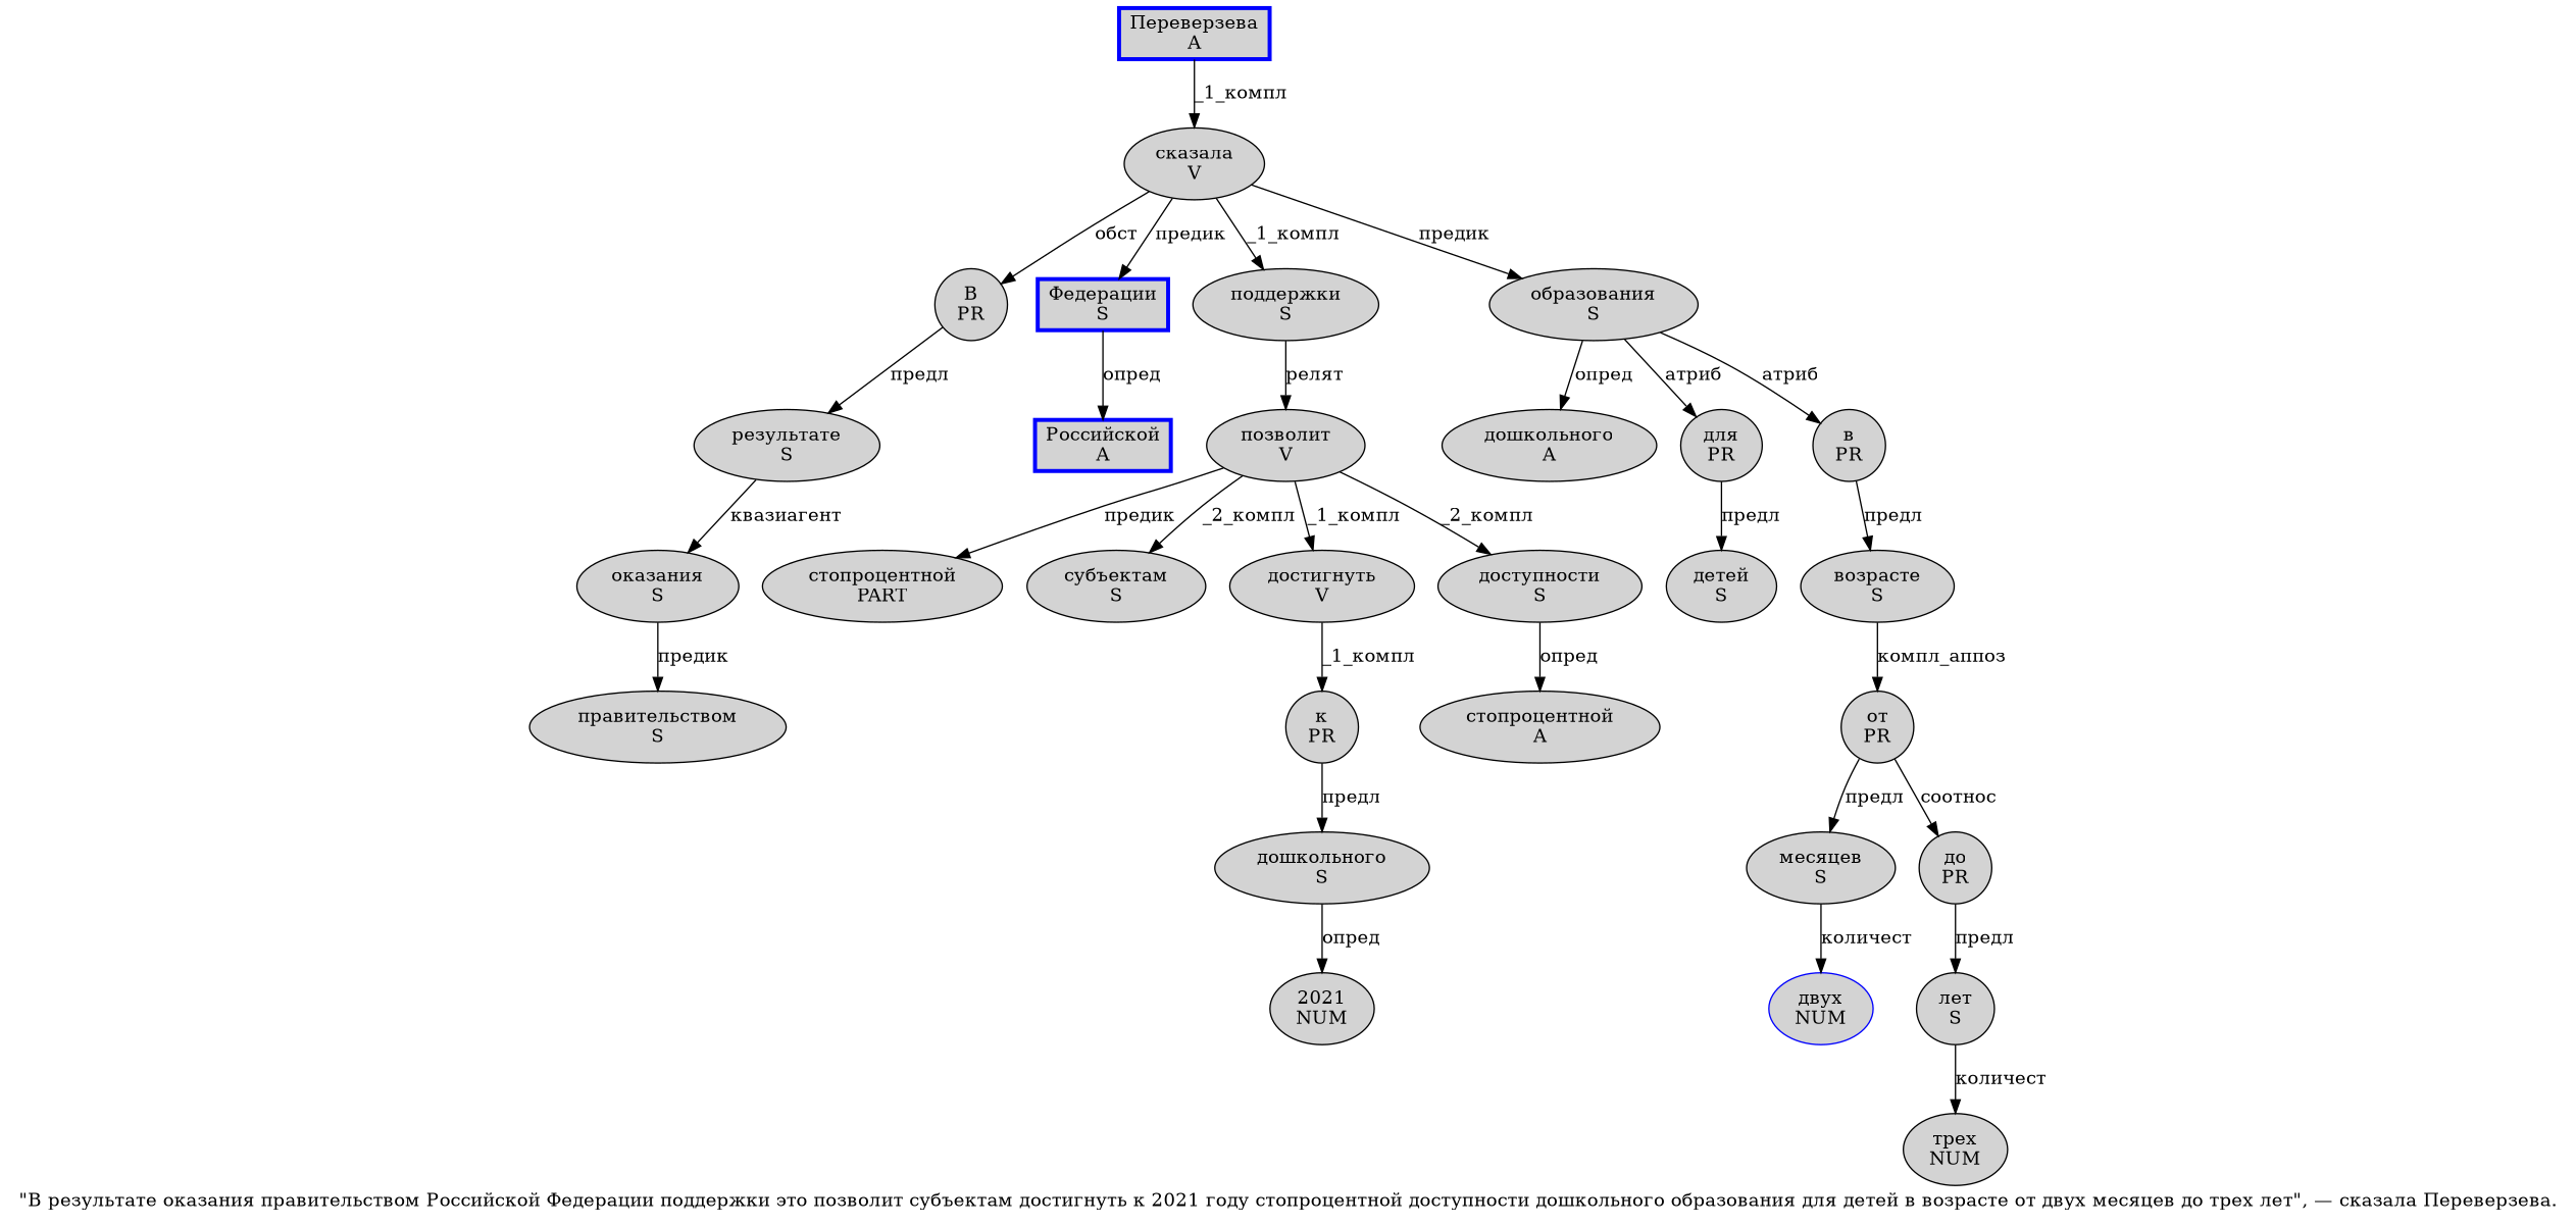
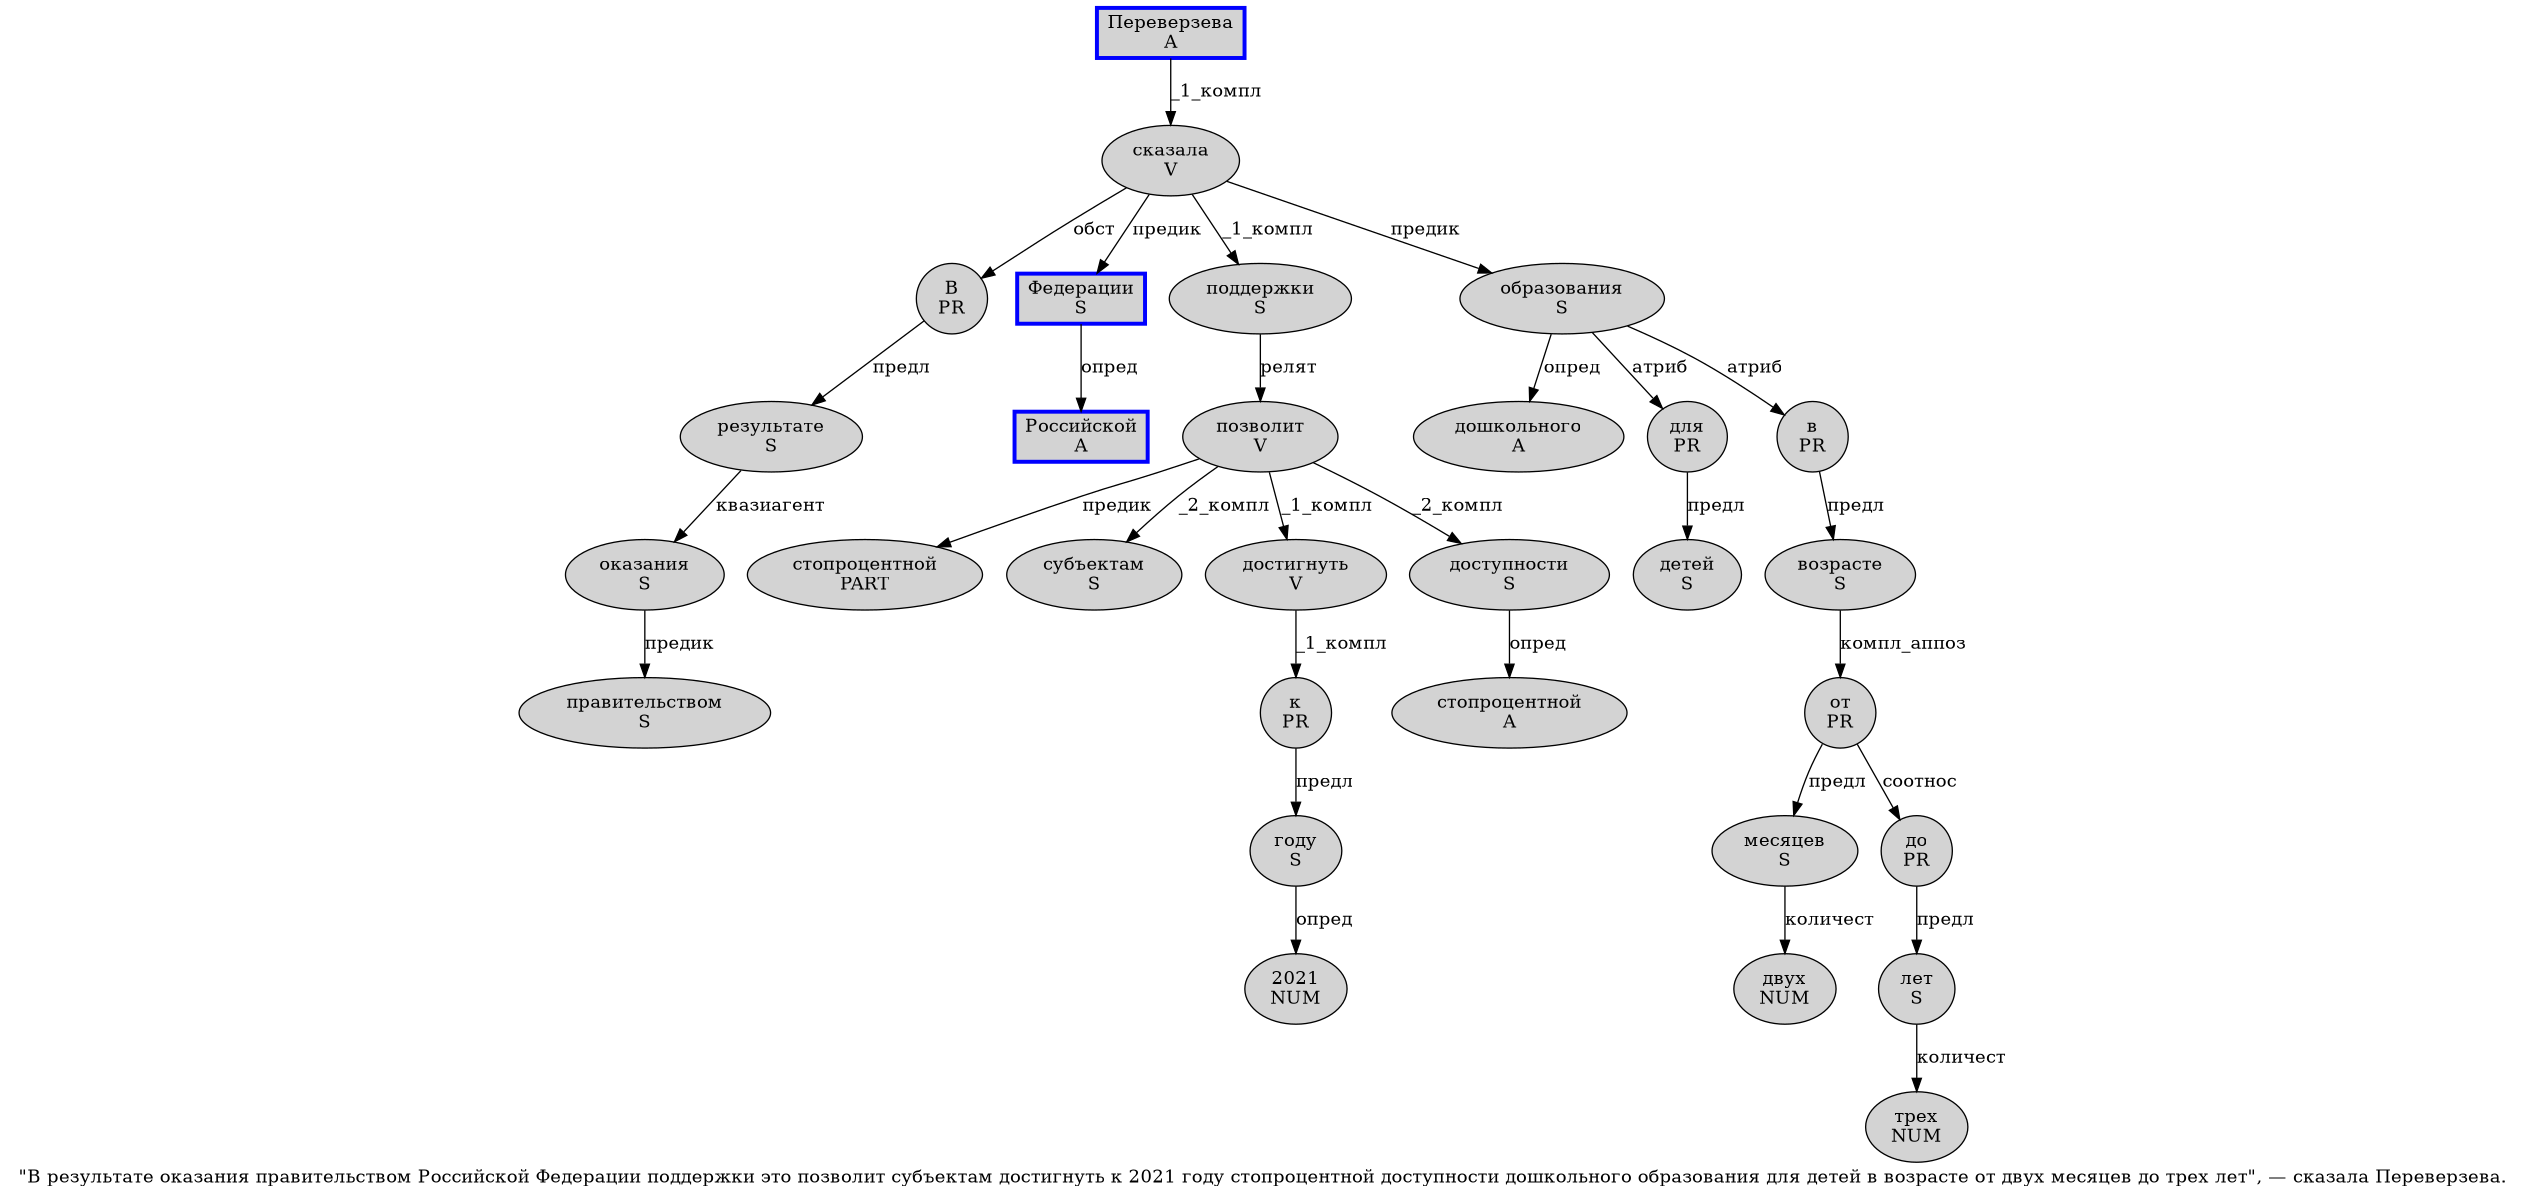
  digraph {
    label="\"В результате оказания правительством Российской Федерации поддержки это позволит субъектам достигнуть к 2021 году стопроцентной доступности дошкольного образования для детей в возрасте от двух месяцев до трех лет\", — сказала Переверзева."
    node [fillcolor=lightgray penwidth=1 shape=ellipse style=filled]
    n1 [label="В\nPR"]
    n2 [label="результате\nS"]
    n3 [label="оказания\nS"]
    n4 [label="правительством\nS"]
    n5 [color=blue label="Российской\nA" penwidth=3 shape=box]
    n6 [color=blue label="Федерации\nS" penwidth=3 shape=box]
    n7 [label="поддержки\nS"]
    n8 [label="позволит\nV"]
    n9 [label="стопроцентной\nPART"]
    n10 [label="субъектам\nS"]
    n11 [label="достигнуть\nV"]
    n12 [label="доступности\nS"]
    n13 [label="к\nPR"]
    n14 [label="стопроцентной\nA"]
-   n15 [label="дошкольного\nS"]
+   n15 [label="году\nS"]
    n16 [label="2021\nNUM"]
    n17 [label="дошкольного\nA"]
    n18 [label="образования\nS"]
    n19 [label="для\nPR"]
    n20 [label="в\nPR"]
    n21 [label="детей\nS"]
    n22 [label="возрасте\nS"]
    n23 [label="от\nPR"]
    n24 [label="месяцев\nS"]
    n25 [label="до\nPR"]
-   n26 [label="двух\nNUM" color=blue]
+   n26 [label="двух\nNUM"]
    n27 [label="лет\nS"]
    n28 [label="трех\nNUM"]
    n29 [label="сказала\nV"]
    n30 [color=blue label="Переверзева\nA" penwidth=3 shape=box]
    n1 -> n2 [label="предл"]
    n2 -> n3 [label="квазиагент"]
    n3 -> n4 [label="предик"]
    n6 -> n5 [label="опред"]
    n7 -> n8 [label="релят"]
    n8 -> n9 [label="предик"]
    n8 -> n10 [label="_2_компл"]
    n8 -> n11 [label="_1_компл"]
    n8 -> n12 [label="_2_компл"]
    n11 -> n13 [label="_1_компл"]
    n12 -> n14 [label="опред"]
    n13 -> n15 [label="предл"]
    n15 -> n16 [label="опред"]
    n18 -> n17 [label="опред"]
    n18 -> n19 [label="атриб"]
    n18 -> n20 [label="атриб"]
    n19 -> n21 [label="предл"]
    n20 -> n22 [label="предл"]
    n22 -> n23 [label="компл_аппоз"]
    n23 -> n24 [label="предл"]
    n23 -> n25 [label="соотнос"]
    n24 -> n26 [label="количест"]
    n25 -> n27 [label="предл"]
    n27 -> n28 [label="количест"]
    n29 -> n1 [label="обст"]
    n29 -> n6 [label="предик"]
    n29 -> n7 [label="_1_компл"]
    n29 -> n18 [label="предик"]
    n30 -> n29 [label="_1_компл"]
  }
